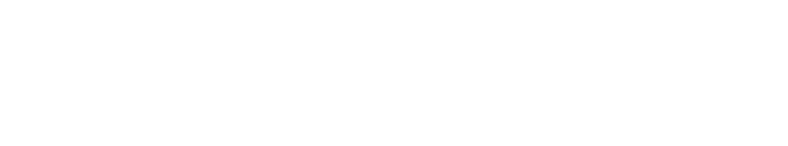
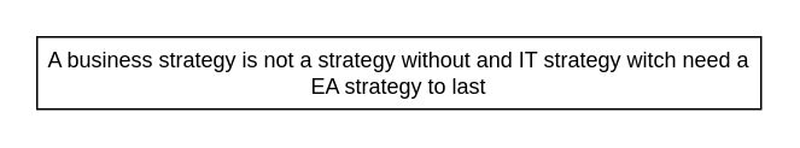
  <mxCell id="0" />
  <mxCell id="1" parent="0" />
+ <mxCell id="2" value="A business strategy is not a strategy without and IT strategy witch need a EA strategy to last" style="rounded=0;whiteSpace=wrap;html=1;" vertex="1" parent="1"><mxGeometry x="20" y="20" width="400" height="40" as="geometry" /></mxCell>
